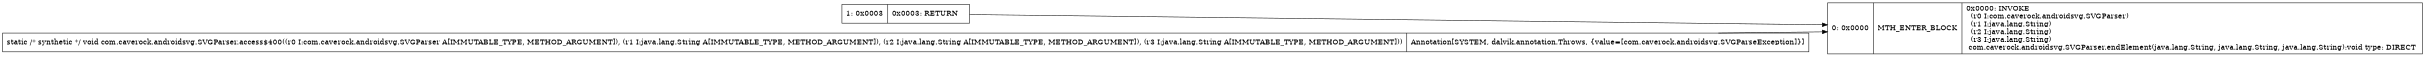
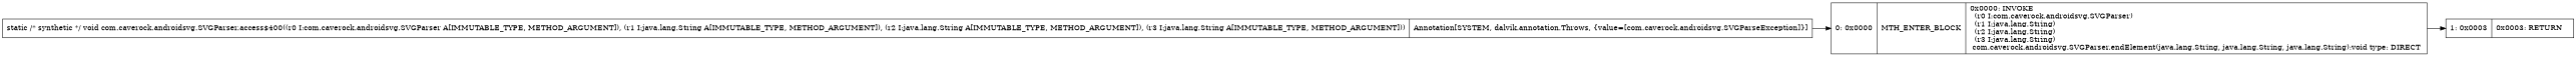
  digraph {
    rankdir=LR
    node [shape=record]
    n1 [label="{0\:\ 0x0000|MTH_ENTER_BLOCK\l|0x0000: INVOKE  \l  (r0 I:com.caverock.androidsvg.SVGParser)\l  (r1 I:java.lang.String)\l  (r2 I:java.lang.String)\l  (r3 I:java.lang.String)\l com.caverock.androidsvg.SVGParser.endElement(java.lang.String, java.lang.String, java.lang.String):void type: DIRECT \l}"]
    n2 [label="{1\:\ 0x0003|0x0003: RETURN   \l}"]
    n3 [label="{static \/* synthetic *\/ void com.caverock.androidsvg.SVGParser.access$400((r0 I:com.caverock.androidsvg.SVGParser A[IMMUTABLE_TYPE, METHOD_ARGUMENT]), (r1 I:java.lang.String A[IMMUTABLE_TYPE, METHOD_ARGUMENT]), (r2 I:java.lang.String A[IMMUTABLE_TYPE, METHOD_ARGUMENT]), (r3 I:java.lang.String A[IMMUTABLE_TYPE, METHOD_ARGUMENT]))  | Annotation[SYSTEM, dalvik.annotation.Throws, \{value=[com.caverock.androidsvg.SVGParseException]\}]\l}"]
-   n2 -> n1
+   n1 -> n2
    n3 -> n1
  }
